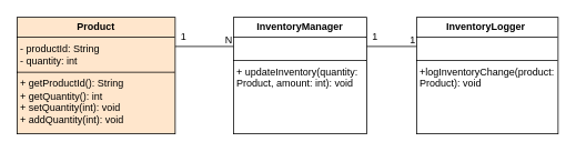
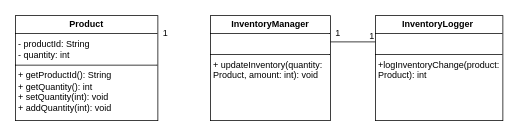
  <mxCell id="0" />
  <mxCell id="1" parent="0" />
- <mxCell id="2" value="&lt;p style=&quot;margin:0px;margin-top:4px;text-align:center;&quot;&gt;&lt;b&gt;Product&lt;/b&gt;&lt;/p&gt;&lt;hr size=&quot;1&quot; style=&quot;border-style:solid;&quot;&gt;&lt;p style=&quot;margin:0px;margin-left:4px;&quot;&gt;- productId: String&lt;br&gt;- quantity: int&lt;/p&gt;&lt;hr size=&quot;1&quot; style=&quot;border-style:solid;&quot;&gt;&lt;p style=&quot;margin:0px;margin-left:4px;&quot;&gt;&lt;span style=&quot;background-color: transparent;&quot;&gt;+ getProductId(): String&lt;/span&gt;&amp;nbsp;&lt;/p&gt;&lt;p style=&quot;margin:0px;margin-left:4px;&quot;&gt;+ getQuantity(): int&lt;/p&gt;&lt;p style=&quot;margin:0px;margin-left:4px;&quot;&gt;+ setQuantity(int): void&lt;/p&gt;&lt;p style=&quot;margin:0px;margin-left:4px;&quot;&gt;+ addQuantity(int): void&amp;nbsp;&lt;/p&gt;" style="verticalAlign=top;align=left;overflow=fill;html=1;whiteSpace=wrap;fillColor=#ffe6cc;" vertex="1" parent="1"><mxGeometry x="20" y="20" width="190" height="140" as="geometry" /></mxCell>
+ <mxCell id="2" value="&lt;p style=&quot;margin:0px;margin-top:4px;text-align:center;&quot;&gt;&lt;b&gt;Product&lt;/b&gt;&lt;/p&gt;&lt;hr size=&quot;1&quot; style=&quot;border-style:solid;&quot;&gt;&lt;p style=&quot;margin:0px;margin-left:4px;&quot;&gt;- productId: String&lt;br&gt;- quantity: int&lt;/p&gt;&lt;hr size=&quot;1&quot; style=&quot;border-style:solid;&quot;&gt;&lt;p style=&quot;margin:0px;margin-left:4px;&quot;&gt;&lt;span style=&quot;background-color: transparent;&quot;&gt;+ getProductId(): String&lt;/span&gt;&amp;nbsp;&lt;/p&gt;&lt;p style=&quot;margin:0px;margin-left:4px;&quot;&gt;+ getQuantity(): int&lt;/p&gt;&lt;p style=&quot;margin:0px;margin-left:4px;&quot;&gt;+ setQuantity(int): void&lt;/p&gt;&lt;p style=&quot;margin:0px;margin-left:4px;&quot;&gt;+ addQuantity(int): void&amp;nbsp;&lt;/p&gt;" style="verticalAlign=top;align=left;overflow=fill;html=1;whiteSpace=wrap;" vertex="1" parent="1"><mxGeometry x="20" y="20" width="190" height="140" as="geometry" /></mxCell>
  <mxCell id="3" value="&lt;p style=&quot;margin:0px;margin-top:4px;text-align:center;&quot;&gt;&lt;b&gt;InventoryManager&lt;/b&gt;&lt;/p&gt;&lt;hr size=&quot;1&quot; style=&quot;border-style:solid;&quot;&gt;&lt;p style=&quot;margin:0px;margin-left:4px;&quot;&gt;&lt;br&gt;&lt;/p&gt;&lt;hr size=&quot;1&quot; style=&quot;border-style:solid;&quot;&gt;&lt;p style=&quot;margin:0px;margin-left:4px;&quot;&gt;+ updateInventory(quantity: Product, amount: int): void&lt;/p&gt;" style="verticalAlign=top;align=left;overflow=fill;html=1;whiteSpace=wrap;" vertex="1" parent="1"><mxGeometry x="280" y="20" width="160" height="140" as="geometry" /></mxCell>
- <mxCell id="4" value="&lt;p style=&quot;margin:0px;margin-top:4px;text-align:center;&quot;&gt;&lt;b&gt;InventoryLogger&amp;nbsp;&lt;/b&gt;&lt;/p&gt;&lt;hr size=&quot;1&quot; style=&quot;border-style:solid;&quot;&gt;&lt;p style=&quot;margin:0px;margin-left:4px;&quot;&gt;&lt;br&gt;&lt;/p&gt;&lt;hr size=&quot;1&quot; style=&quot;border-style:solid;&quot;&gt;&lt;p style=&quot;margin:0px;margin-left:4px;&quot;&gt;+logInventoryChange(product: Product): void&lt;/p&gt;" style="verticalAlign=top;align=left;overflow=fill;html=1;whiteSpace=wrap;" vertex="1" parent="1"><mxGeometry x="500" y="20" width="170" height="140" as="geometry" /></mxCell>
- <mxCell id="5" value="" style="endArrow=none;html=1;rounded=0;exitX=1;exitY=0.25;exitDx=0;exitDy=0;entryX=0;entryY=0.25;entryDx=0;entryDy=0;" edge="1" parent="1" source="2" target="3"><mxGeometry relative="1" as="geometry"><mxPoint x="70" y="250" as="sourcePoint" /><mxPoint x="230" y="250" as="targetPoint" /></mxGeometry></mxCell>
- <mxCell id="6" value="N" style="resizable=0;html=1;whiteSpace=wrap;align=right;verticalAlign=bottom;" connectable="0" vertex="1" parent="5"><mxGeometry x="1" relative="1" as="geometry" /></mxCell>
+ <mxCell id="4" value="&lt;p style=&quot;margin:0px;margin-top:4px;text-align:center;&quot;&gt;&lt;b&gt;InventoryLogger&amp;nbsp;&lt;/b&gt;&lt;/p&gt;&lt;hr size=&quot;1&quot; style=&quot;border-style:solid;&quot;&gt;&lt;p style=&quot;margin:0px;margin-left:4px;&quot;&gt;&lt;br&gt;&lt;/p&gt;&lt;hr size=&quot;1&quot; style=&quot;border-style:solid;&quot;&gt;&lt;p style=&quot;margin:0px;margin-left:4px;&quot;&gt;+logInventoryChange(product: Product): int&lt;/p&gt;" style="verticalAlign=top;align=left;overflow=fill;html=1;whiteSpace=wrap;" vertex="1" parent="1"><mxGeometry x="500" y="20" width="170" height="140" as="geometry" /></mxCell>
  <mxCell id="7" value="1" style="text;html=1;align=center;verticalAlign=middle;resizable=0;points=[];autosize=1;strokeColor=none;fillColor=none;" vertex="1" parent="1"><mxGeometry x="205" y="28" width="30" height="30" as="geometry" /></mxCell>
  <mxCell id="8" value="" style="endArrow=none;html=1;rounded=0;exitX=1;exitY=0.25;exitDx=0;exitDy=0;entryX=0;entryY=0.25;entryDx=0;entryDy=0;" edge="1" parent="1" source="3" target="4"><mxGeometry relative="1" as="geometry"><mxPoint x="390" y="250" as="sourcePoint" /><mxPoint x="550" y="250" as="targetPoint" /></mxGeometry></mxCell>
  <mxCell id="9" value="1" style="resizable=0;html=1;whiteSpace=wrap;align=right;verticalAlign=bottom;" connectable="0" vertex="1" parent="8"><mxGeometry x="1" relative="1" as="geometry" /></mxCell>
  <mxCell id="10" value="1" style="text;html=1;align=center;verticalAlign=middle;resizable=0;points=[];autosize=1;strokeColor=none;fillColor=none;" vertex="1" parent="1"><mxGeometry x="435" y="28" width="30" height="30" as="geometry" /></mxCell>
